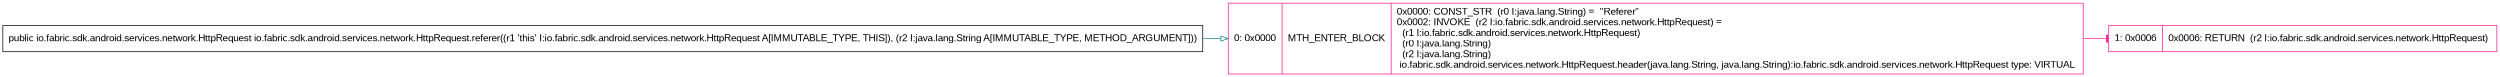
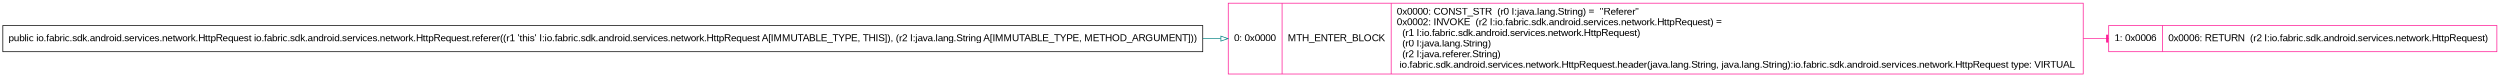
  digraph {
    rankdir=LR
    fontname="Liberation Sans"
    node [shape=record color=deeppink fontname="Liberation Sans"]
    edge [fontname="Liberation Sans"]
-   n1 [label="{0\:\ 0x0000|MTH_ENTER_BLOCK\l|0x0000: CONST_STR  (r0 I:java.lang.String) =  \"Referer\" \l0x0002: INVOKE  (r2 I:io.fabric.sdk.android.services.network.HttpRequest) = \l  (r1 I:io.fabric.sdk.android.services.network.HttpRequest)\l  (r0 I:java.lang.String)\l  (r2 I:java.lang.String)\l io.fabric.sdk.android.services.network.HttpRequest.header(java.lang.String, java.lang.String):io.fabric.sdk.android.services.network.HttpRequest type: VIRTUAL \l}"]
+   n1 [label="{0\:\ 0x0000|MTH_ENTER_BLOCK\l|0x0000: CONST_STR  (r0 I:java.lang.String) =  \"Referer\" \l0x0002: INVOKE  (r2 I:io.fabric.sdk.android.services.network.HttpRequest) = \l  (r1 I:io.fabric.sdk.android.services.network.HttpRequest)\l  (r0 I:java.lang.String)\l  (r2 I:java.referer.String)\l io.fabric.sdk.android.services.network.HttpRequest.header(java.lang.String, java.lang.String):io.fabric.sdk.android.services.network.HttpRequest type: VIRTUAL \l}"]
    n2 [label="{1\:\ 0x0006|0x0006: RETURN  (r2 I:io.fabric.sdk.android.services.network.HttpRequest) \l}"]
    n3 [label="{public io.fabric.sdk.android.services.network.HttpRequest io.fabric.sdk.android.services.network.HttpRequest.referer((r1 'this' I:io.fabric.sdk.android.services.network.HttpRequest A[IMMUTABLE_TYPE, THIS]), (r2 I:java.lang.String A[IMMUTABLE_TYPE, METHOD_ARGUMENT])) }" color=black]
    n1 -> n2 [color=deeppink arrowhead=tee]
    n3 -> n1 [color=teal arrowhead=onormal]
  }
